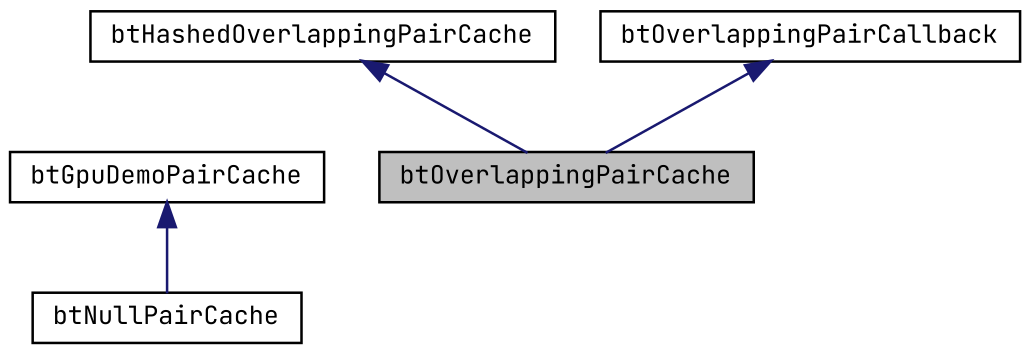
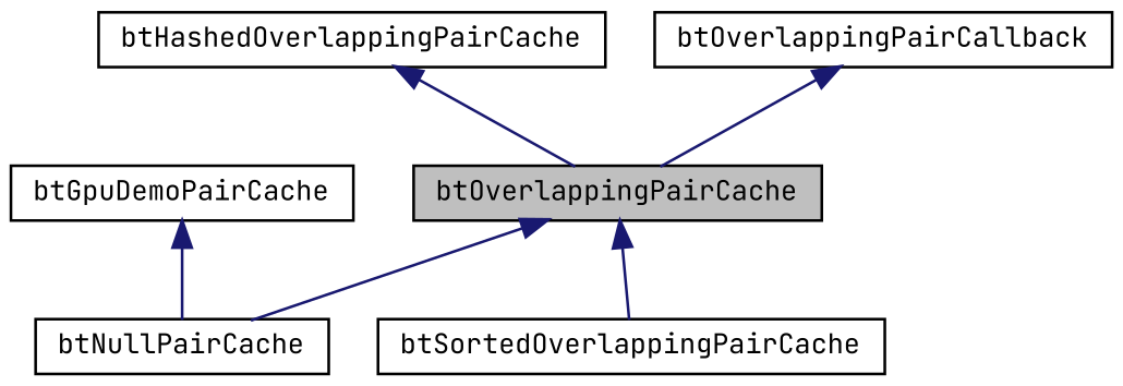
  digraph {
    fontname="JetBrains Mono"
    node [color=black fillcolor=white fontname="JetBrains Mono" fontsize=10 shape=record style=filled]
    edge [color=midnightblue dir=back fontname="JetBrains Mono" fontsize=10 labelfontname=Helvetica labelfontsize=10 style=solid]
    n1 [fillcolor=grey75 fontcolor=black height=0.2 label=btOverlappingPairCache width=0.4]
    n2 [height=0.2 label=btNullPairCache width=0.4]
+   n3 [height=0.2 label=btSortedOverlappingPairCache width=0.4]
    n4 [height=0.2 label=btHashedOverlappingPairCache width=0.4]
    n5 [height=0.2 label=btOverlappingPairCallback width=0.4]
    n6 [height=0.2 label=btGpuDemoPairCache width=0.4]
+   n1 -> n2
+   n1 -> n3
    n4 -> n1
    n5 -> n1
    n6 -> n2
  }
